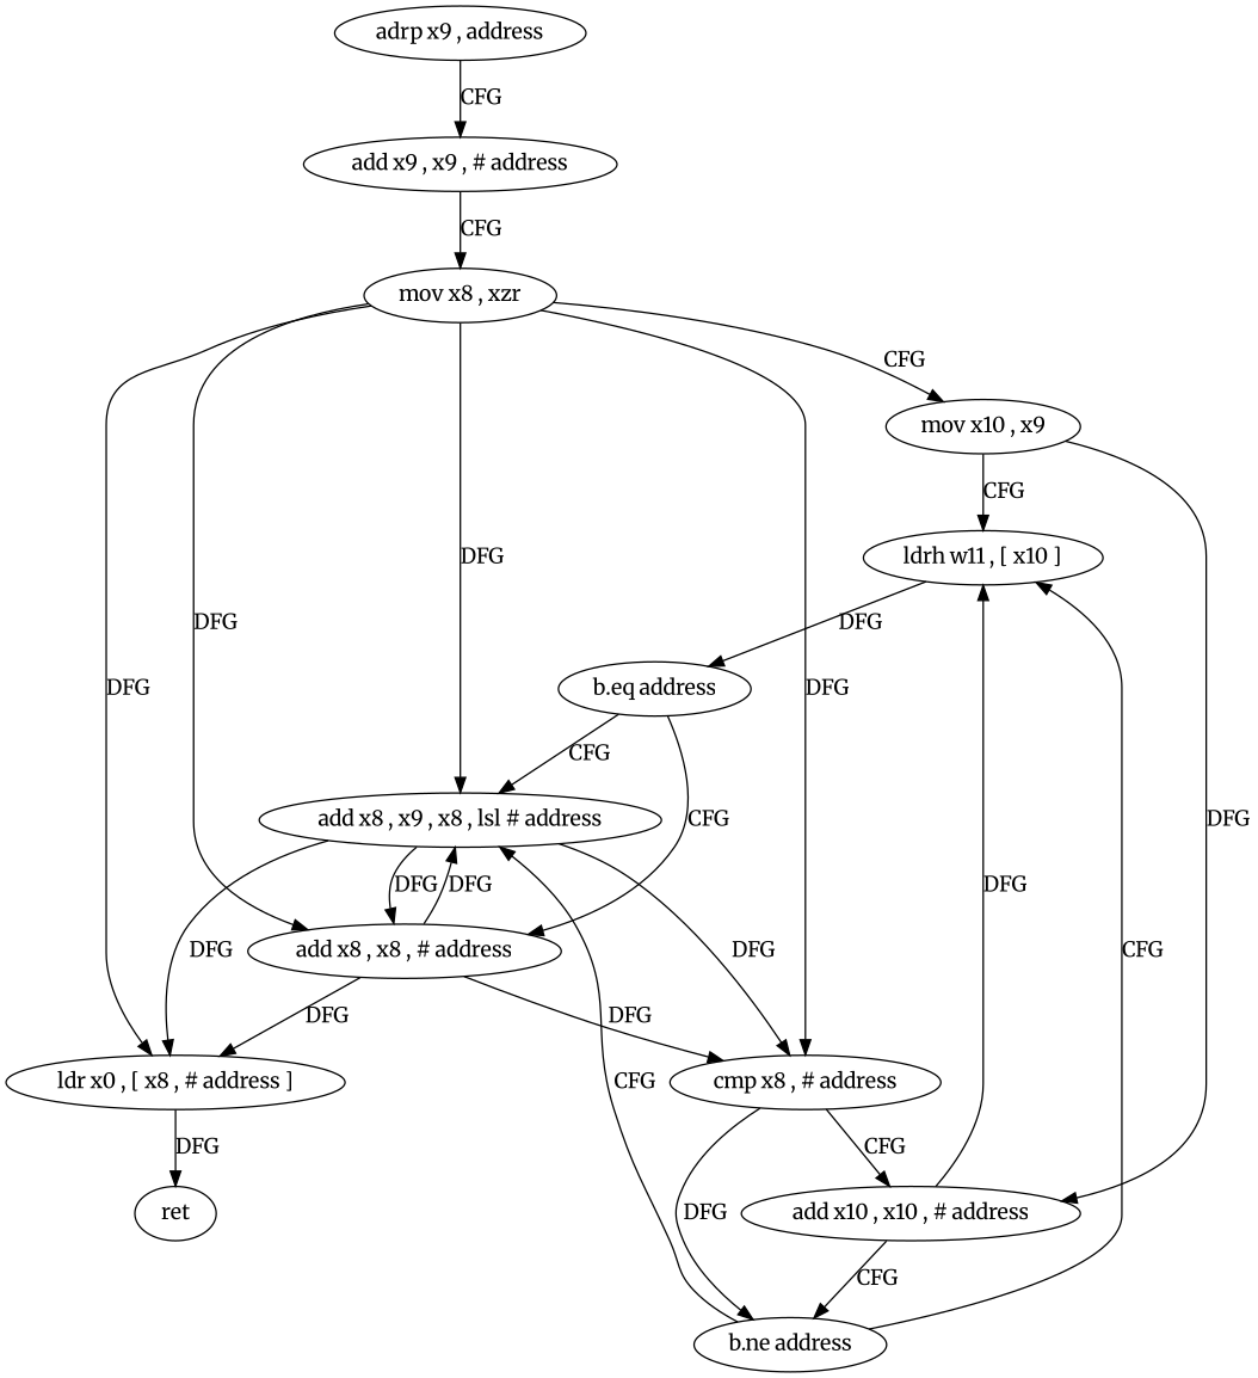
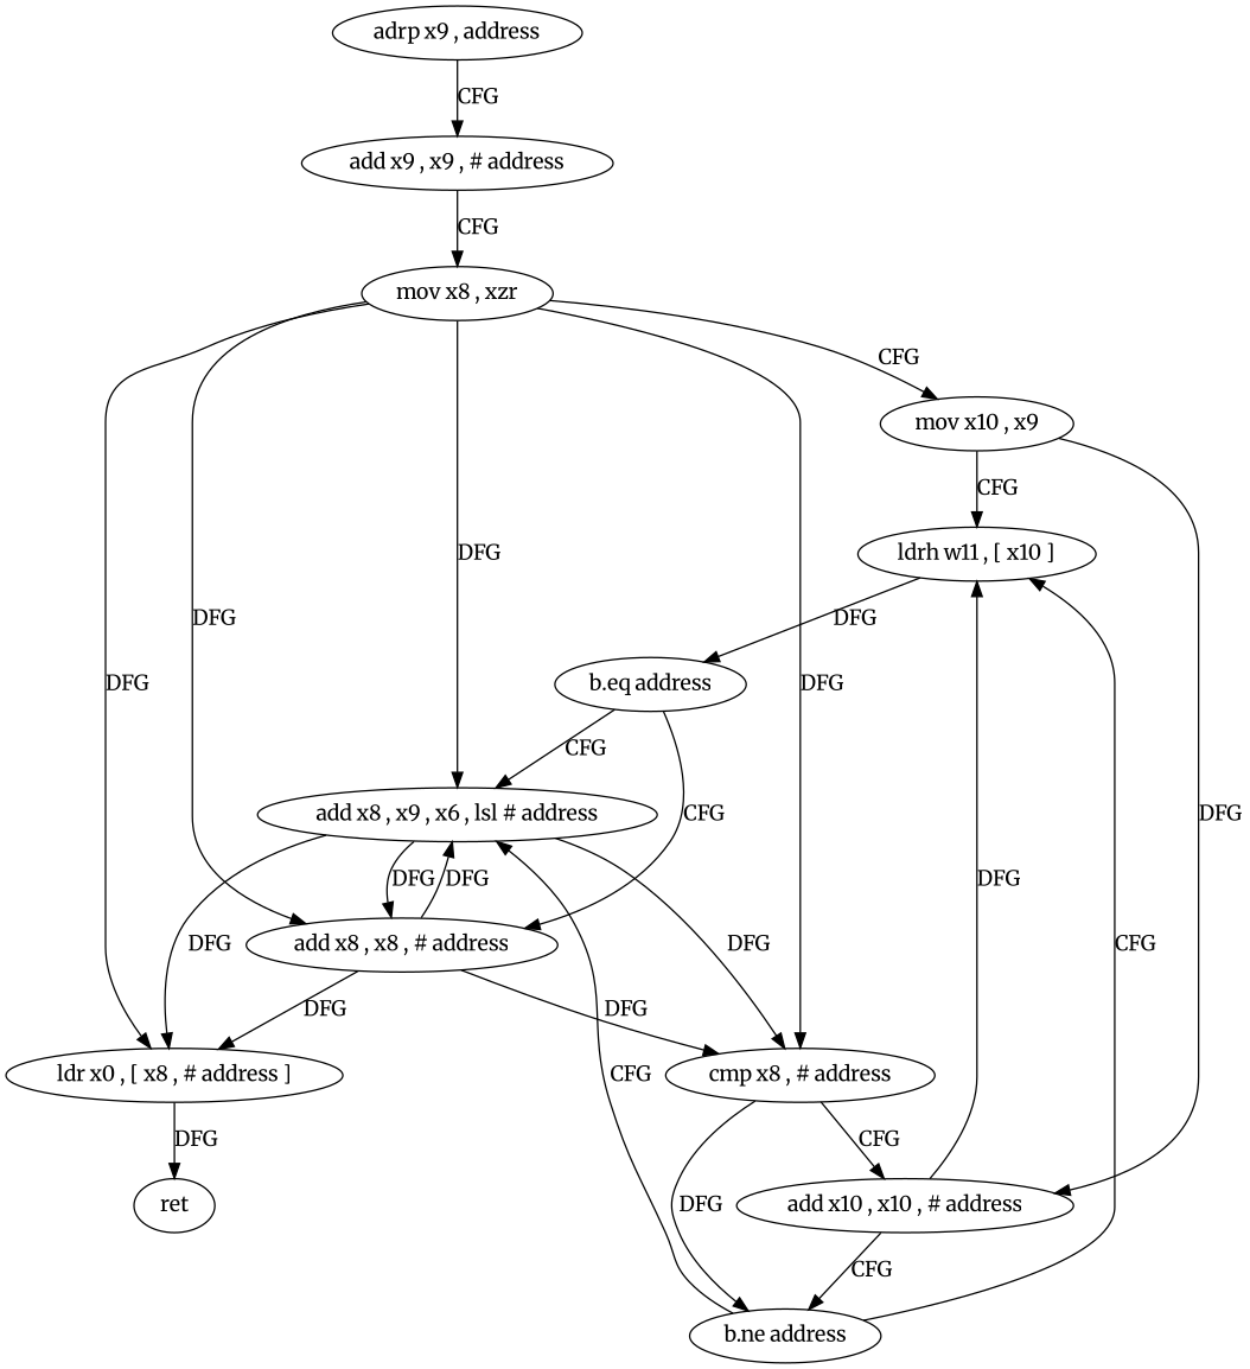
  digraph {
    fontname=Merriweather
    node [fontname=Merriweather]
    edge [fontname=Merriweather]
    n1 [label="adrp x9 , address"]
    n2 [label="add x9 , x9 , # address"]
    n3 [label="mov x8 , xzr"]
    n4 [label="mov x10 , x9"]
-   n5 [label="add x8 , x9 , x8 , lsl # address"]
+   n5 [label="add x8 , x9 , x6 , lsl # address"]
    n6 [label="ldr x0 , [ x8 , # address ]"]
    n7 [label="add x8 , x8 , # address"]
    n8 [label="cmp x8 , # address"]
    n9 [label="ldrh w11 , [ x10 ]"]
    n10 [label="add x10 , x10 , # address"]
    n11 [label=ret]
    n12 [label="b.ne address"]
    n13 [label="b.eq address"]
    n1 -> n2 [label=CFG]
    n2 -> n3 [label=CFG]
    n3 -> n4 [label=CFG]
    n3 -> n5 [label=DFG]
    n3 -> n6 [label=DFG]
    n3 -> n7 [label=DFG]
    n3 -> n8 [label=DFG]
    n4 -> n9 [label=CFG]
    n4 -> n10 [label=DFG]
    n5 -> n6 [label=DFG]
    n5 -> n7 [label=DFG]
    n5 -> n8 [label=DFG]
    n6 -> n11 [label=DFG]
    n7 -> n5 [label=DFG]
    n7 -> n6 [label=DFG]
    n7 -> n8 [label=DFG]
    n8 -> n10 [label=CFG]
    n8 -> n12 [label=DFG]
    n9 -> n13 [label=DFG]
    n10 -> n9 [label=DFG]
    n10 -> n12 [label=CFG]
    n12 -> n5 [label=CFG]
    n12 -> n9 [label=CFG]
    n13 -> n5 [label=CFG]
    n13 -> n7 [label=CFG]
  }
